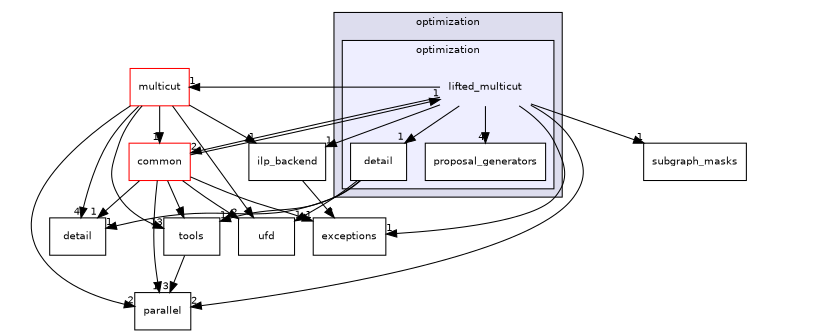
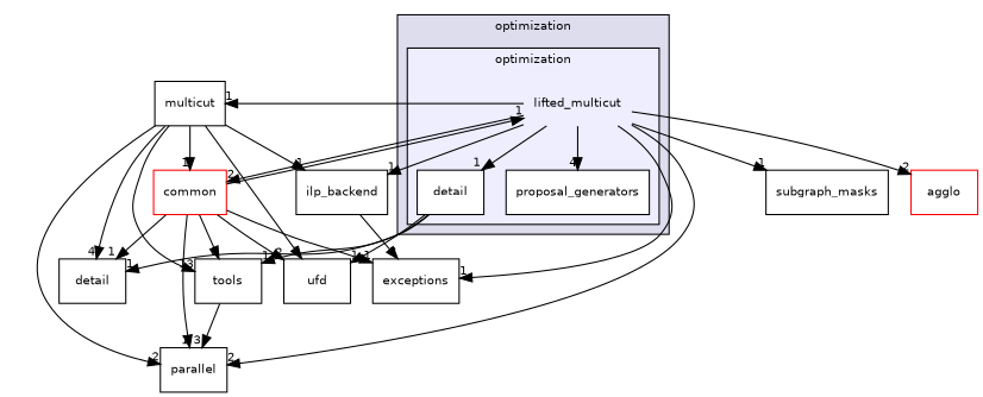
  digraph {
    compound=true
    node [fontname=Helvetica fontsize=10 shape=box]
    edge [headlabel=1 labeldistance=1.5 labelfontname=Helvetica labelfontsize=10]
    n1 [label=lifted_multicut shape=plaintext]
    n2 [color=black fillcolor=white label=detail style=filled]
    n3 [color=black fillcolor=white label=proposal_generators style=filled]
+   n4 [color=red fillcolor=white label=agglo style=filled]
    n5 [label=exceptions]
    n6 [label=ilp_backend]
-   n7 [color=red fillcolor=white label=multicut style=filled]
+   n7 [color=black fillcolor=white label=multicut style=filled]
    n8 [label=subgraph_masks]
    n9 [label=parallel]
    n10 [color=red fillcolor=white label=common style=filled]
    n11 [label=ufd]
    n12 [label=detail]
    n13 [label=tools]
    subgraph cluster_1 {
      bgcolor="#ddddee"
      fontname=Helvetica
      fontsize=10
      label=optimization
      pencolor=black
      subgraph cluster_2 {
        bgcolor="#eeeeff"
        fontname=Helvetica
        fontsize=10
        label=optimization
        pencolor=black
        n1
        n2
        n3
      }
    }
    n1 -> n2
    n1 -> n3 [headlabel=4]
+   n1 -> n4 [headlabel=2]
    n1 -> n5
    n1 -> n6
    n1 -> n7
    n1 -> n8
    n1 -> n9 [headlabel=2]
    n1 -> n10 [headlabel=2]
    n2 -> n11
    n2 -> n12
    n2 -> n13
    n6 -> n5 [headlabel=2]
    n7 -> n6
    n7 -> n9 [headlabel=2]
    n7 -> n10
    n7 -> n11 [headlabel=5]
    n7 -> n12 [headlabel=4]
    n7 -> n13 [headlabel=13]
    n10 -> n1
    n10 -> n5
    n10 -> n9
    n10 -> n11 [headlabel=2]
    n10 -> n12
    n10 -> n13 [headlabel=6]
    n13 -> n9 [headlabel=3]
  }
